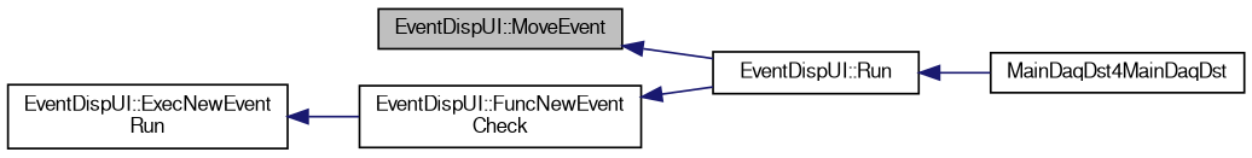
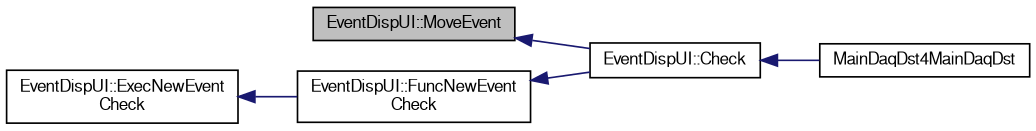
  digraph {
    rankdir=LR
    node [color=black fontname=FreeSans fontsize=10 shape=record]
    edge [color=midnightblue dir=back fontname=FreeSans fontsize=10 labelfontname=FreeSans labelfontsize=10 style=solid]
    n1 [fillcolor=grey75 fontcolor=black height=0.2 label="EventDispUI::MoveEvent" style=filled width=0.4]
-   n2 [height=0.2 label="EventDispUI::Run" width=0.4]
-   n3 [height=0.2 label="EventDispUI::ExecNewEvent\lRun" width=0.4]
+   n2 [height=0.2 label="EventDispUI::Check" width=0.4]
+   n3 [height=0.2 label="EventDispUI::ExecNewEvent\lCheck" width=0.4]
    n4 [height=0.2 label="EventDispUI::FuncNewEvent\lCheck" width=0.4]
    n5 [height=0.2 label=MainDaqDst4MainDaqDst width=0.4]
    n1 -> n2
    n2 -> n5
    n3 -> n4
    n4 -> n2
  }
